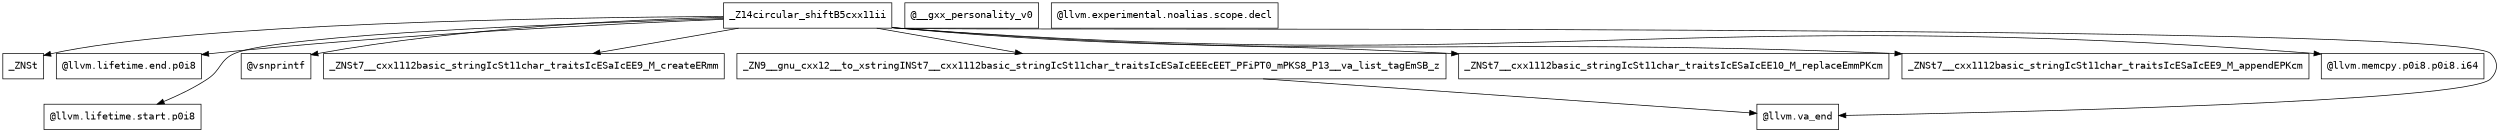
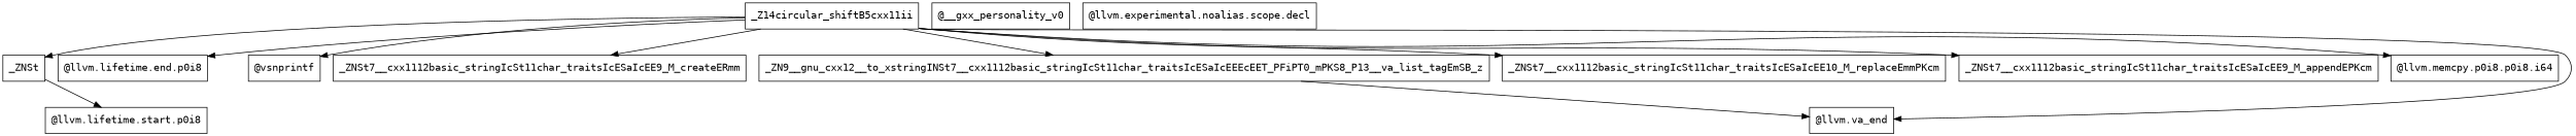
  digraph {
    fontname="DejaVu Sans Mono"
    node [fontname="DejaVu Sans Mono" shape=box]
    edge [fontname="DejaVu Sans Mono"]
    n1 [label=_Z14circular_shiftB5cxx11ii]
    n2 [label="@llvm.lifetime.start.p0i8"]
    n3 [label="@llvm.lifetime.end.p0i8"]
    n4 [label=_ZN9__gnu_cxx12__to_xstringINSt7__cxx1112basic_stringIcSt11char_traitsIcESaIcEEEcEET_PFiPT0_mPKS8_P13__va_list_tagEmSB_z]
    n5 [label="@vsnprintf"]
    n6 [label=_ZNSt7__cxx1112basic_stringIcSt11char_traitsIcESaIcEE9_M_createERmm]
    n7 [label=_ZNSt]
    n8 [label=_ZNSt7__cxx1112basic_stringIcSt11char_traitsIcESaIcEE10_M_replaceEmmPKcm]
    n9 [label=_ZNSt7__cxx1112basic_stringIcSt11char_traitsIcESaIcEE9_M_appendEPKcm]
    n10 [label="@llvm.memcpy.p0i8.p0i8.i64"]
    n11 [label="@llvm.va_end"]
    n12 [label="@__gxx_personality_v0"]
    n13 [label="@llvm.experimental.noalias.scope.decl"]
-   n1 -> n2
+   n7 -> n2
    n1 -> n3
    n1 -> n4
    n1 -> n5
    n1 -> n6
    n1 -> n7
    n1 -> n8
    n1 -> n9
    n1 -> n10
    n1 -> n11
    n4 -> n11
  }
